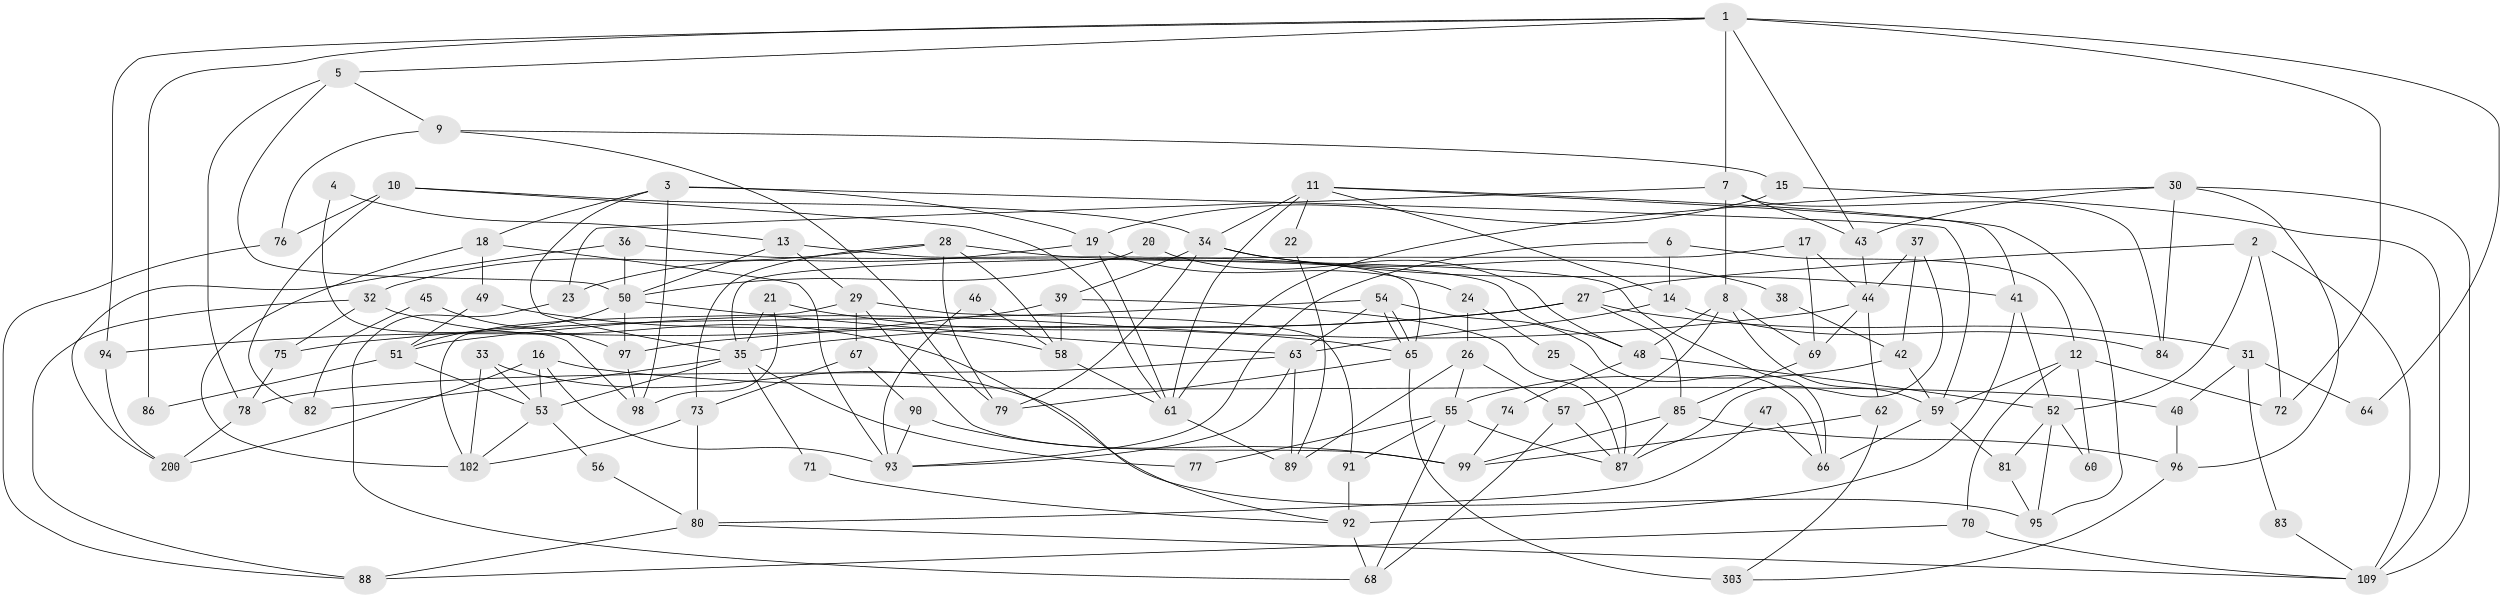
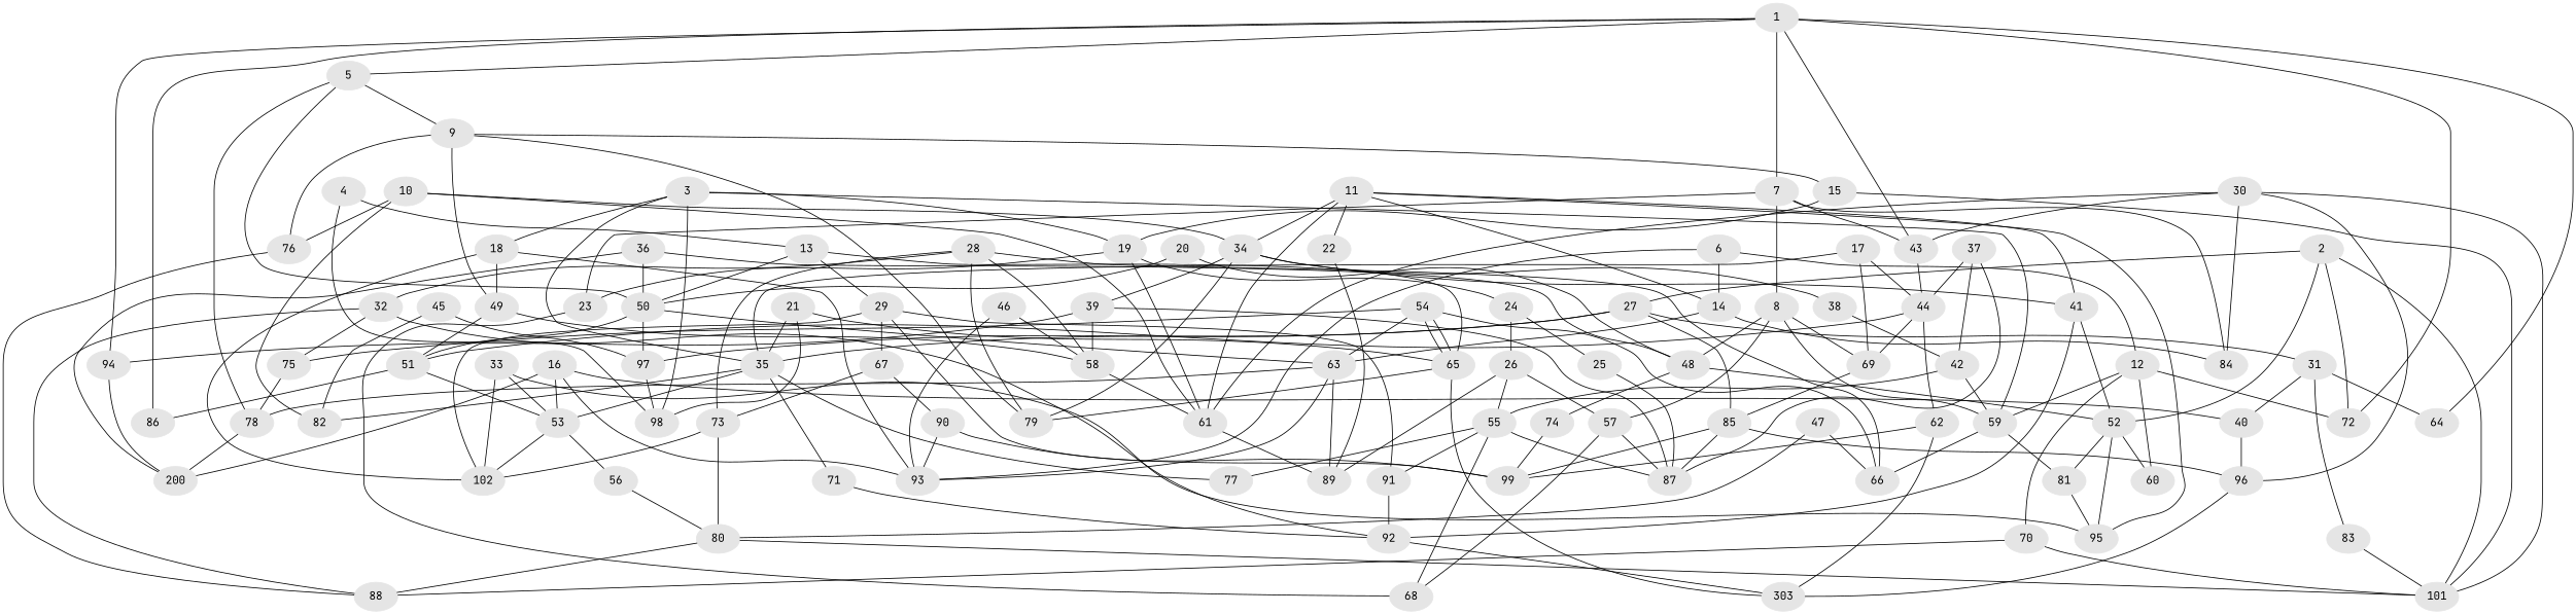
  graph {
    fontname="JetBrains Mono"
    node [color=gray90 fontname="JetBrains Mono" style=filled]
    edge [fontname="JetBrains Mono"]
    1
    5
    7
    43
    64
    72
    86
    94
    9
    50
    78
    8
    23
    84
    44
    n16 [label=200]
    2
    27
    52
-   101 [label=109]
+   101
    35
    31
    85
    97
    95
    60
    81
    3
    18
    19
    59
    98
    93
    49
    102
    61
    24
    82
    53
    71
    77
    66
    4
    13
    29
    65
    15
    76
    79
    63
    51
    6
    12
    14
    70
    48
    57
    69
    68
    74
    87
    58
    88
    10
    34
    41
    38
    39
    89
    11
    22
    92
    67
    91
    99
    n76 [label=303]
    16
    40
    96
    56
    17
    62
    25
    26
    20
    21
    55
    83
    28
    32
    73
    75
    80
    90
    30
    33
    42
    36
    37
    45
    46
    47
    54
    1 -- 5
    1 -- 7
    1 -- 43
    1 -- 64
    1 -- 72
    1 -- 86
    1 -- 94
    5 -- 9
    5 -- 50
    5 -- 78
    7 -- 43
    7 -- 8
    7 -- 23
    7 -- 84
    43 -- 44
    94 -- n16
+   9 -- 49
    9 -- 15
    9 -- 76
    9 -- 79
    50 -- 97
    50 -- 63
    50 -- 51
    78 -- n16
    8 -- 59
    8 -- 48
    8 -- 57
    8 -- 69
    23 -- 68
    44 -- 51
    44 -- 69
    44 -- 62
    2 -- 72
    2 -- 27
    2 -- 52
    2 -- 101
    27 -- 35
    27 -- 31
    27 -- 85
    27 -- 97
    52 -- 95
    52 -- 60
    52 -- 81
    35 -- 82
    35 -- 53
    35 -- 71
    35 -- 77
    31 -- 64
    31 -- 40
    31 -- 83
    85 -- 87
    85 -- 99
    85 -- 96
    97 -- 98
    81 -- 95
    3 -- 35
    3 -- 18
    3 -- 19
    3 -- 59
    3 -- 98
    18 -- 93
    18 -- 49
    18 -- 102
    19 -- 23
    19 -- 61
    19 -- 24
    59 -- 81
    59 -- 66
    49 -- 51
    49 -- 58
    61 -- 89
    24 -- 25
    24 -- 26
    53 -- 102
    53 -- 56
    71 -- 92
    4 -- 98
    4 -- 13
    13 -- 50
    13 -- 29
    13 -- 65
    29 -- 102
    29 -- 67
    29 -- 91
    29 -- 99
    65 -- 79
    65 -- n76
    15 -- 101
    15 -- 19
    76 -- 88
    63 -- 78
    63 -- 93
    63 -- 89
    51 -- 86
    51 -- 53
    6 -- 93
    6 -- 12
    6 -- 14
    12 -- 72
    12 -- 60
    12 -- 59
    12 -- 70
    14 -- 84
    14 -- 63
    70 -- 101
    70 -- 88
    48 -- 52
    48 -- 74
    57 -- 68
    57 -- 87
    69 -- 85
    74 -- 99
    58 -- 61
    10 -- 61
    10 -- 82
    10 -- 76
    10 -- 34
    34 -- 79
    34 -- 41
    34 -- 38
    34 -- 39
    41 -- 52
    41 -- 92
    38 -- 42
    39 -- 94
    39 -- 87
    39 -- 58
    11 -- 95
    11 -- 61
    11 -- 14
    11 -- 34
    11 -- 41
    11 -- 22
    22 -- 89
-   92 -- 68
+   92 -- n76
    67 -- 73
    67 -- 90
    91 -- 92
    16 -- n16
    16 -- 93
    16 -- 53
    16 -- 40
    40 -- 96
    96 -- n76
    56 -- 80
    17 -- 44
    17 -- 35
    17 -- 69
    62 -- 99
    62 -- n76
    25 -- 87
    26 -- 57
    26 -- 89
    26 -- 55
    20 -- 50
    20 -- 48
    21 -- 35
    21 -- 98
    21 -- 65
    55 -- 77
    55 -- 68
    55 -- 87
    55 -- 91
    83 -- 101
    28 -- 66
    28 -- 79
    28 -- 58
    28 -- 32
    28 -- 73
    32 -- 88
    32 -- 92
    32 -- 75
    73 -- 102
    73 -- 80
    75 -- 78
    80 -- 101
    80 -- 88
    90 -- 93
    90 -- 99
    30 -- 43
    30 -- 84
    30 -- 101
    30 -- 61
    30 -- 96
    33 -- 95
    33 -- 102
    33 -- 53
    42 -- 59
    42 -- 55
    36 -- 50
    36 -- n16
    36 -- 48
    37 -- 44
    37 -- 87
    37 -- 42
    45 -- 97
    45 -- 82
    46 -- 93
    46 -- 58
    47 -- 66
    47 -- 80
    54 -- 66
    54 -- 65
    54 -- 65
    54 -- 63
    54 -- 75
  }
